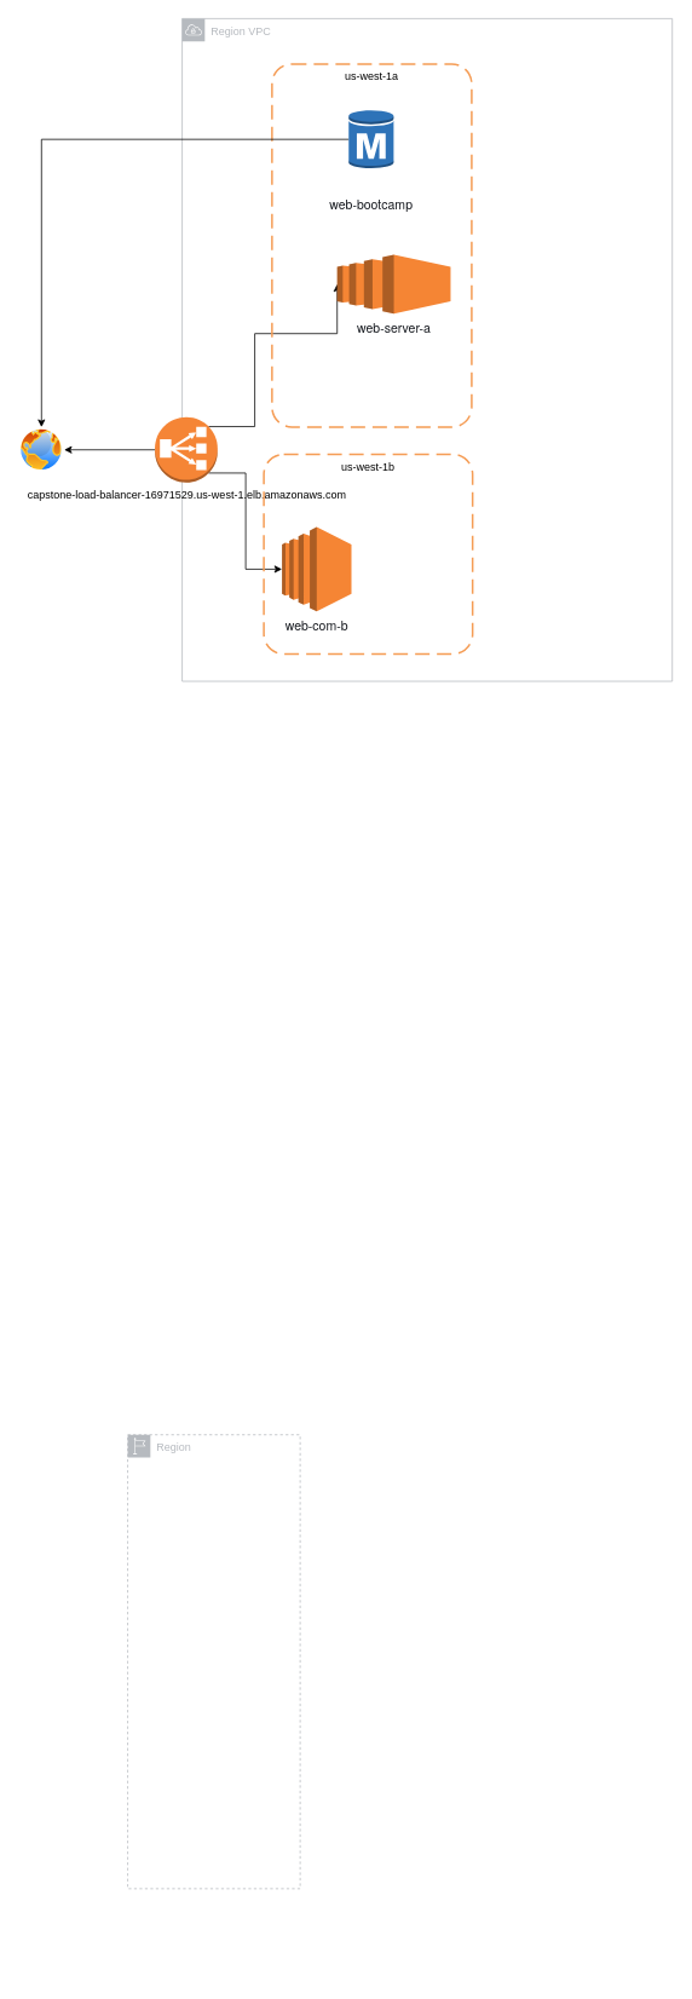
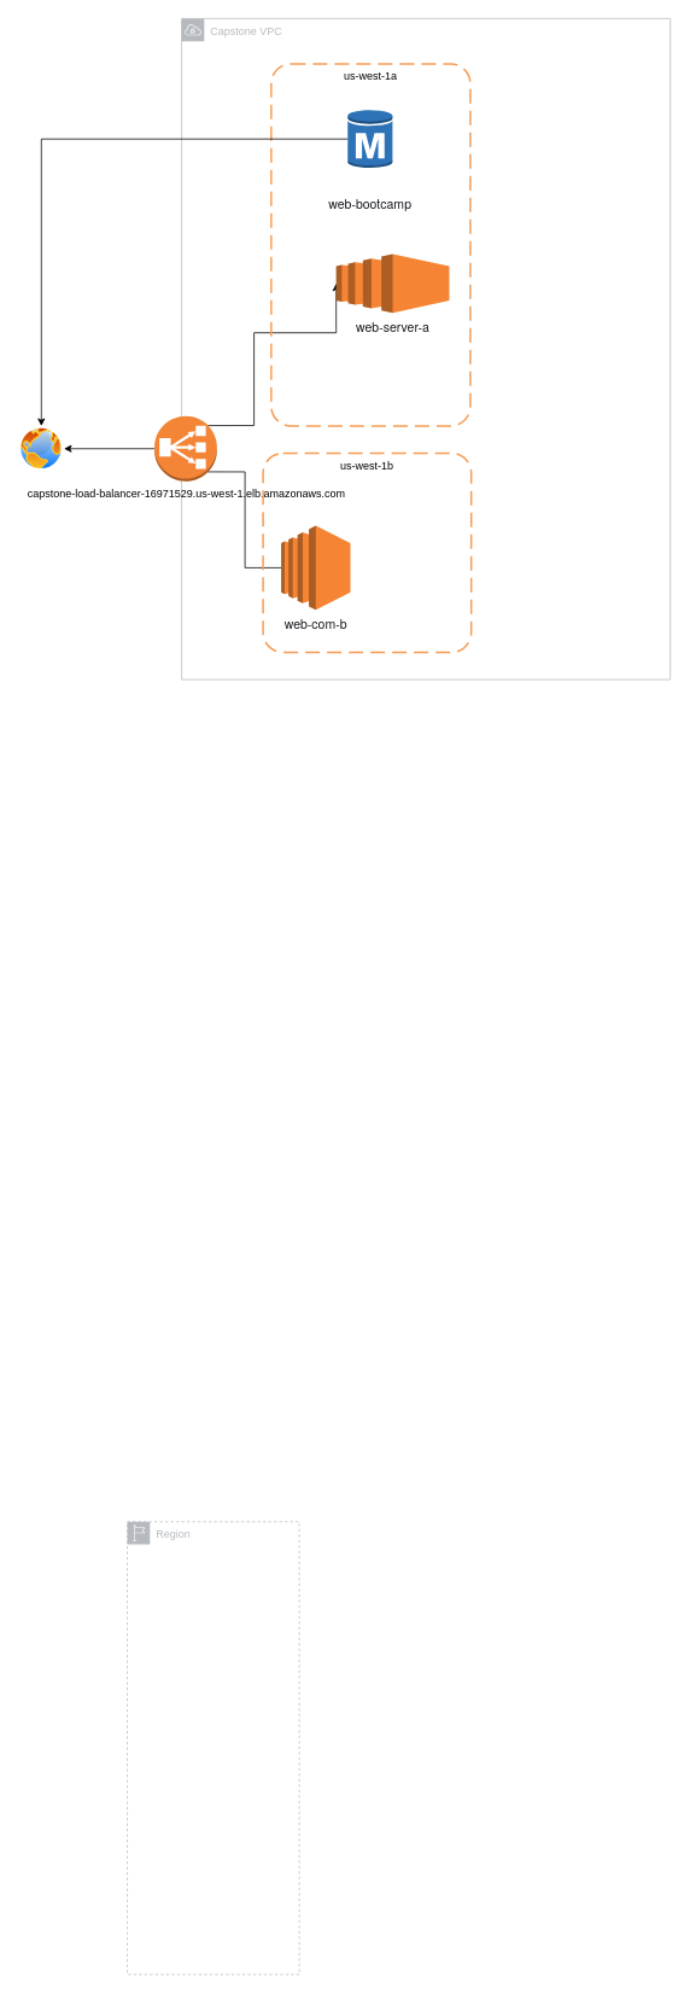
  <mxCell id="0" />
  <mxCell id="1" parent="0" />
- <mxCell id="2" value="Region VPC" style="sketch=0;outlineConnect=0;gradientColor=none;html=1;whiteSpace=wrap;fontSize=12;fontStyle=0;shape=mxgraph.aws4.group;grIcon=mxgraph.aws4.group_vpc;strokeColor=#B6BABF;fillColor=none;verticalAlign=top;align=left;spacingLeft=30;fontColor=#B6BABF;dashed=0;" parent="1" vertex="1"><mxGeometry x="200" y="20" width="540" height="730" as="geometry" /></mxCell>
- <mxCell id="3" value="Region" style="sketch=0;outlineConnect=0;gradientColor=none;html=1;whiteSpace=wrap;fontSize=12;fontStyle=0;shape=mxgraph.aws4.group;grIcon=mxgraph.aws4.group_region;strokeColor=#B6BABF;fillColor=none;verticalAlign=top;align=left;spacingLeft=30;fontColor=#B6BABF;dashed=1;" parent="1" vertex="1"><mxGeometry x="140" y="1580" width="190" height="500" as="geometry" /></mxCell>
- <mxCell id="4" style="edgeStyle=orthogonalEdgeStyle;rounded=0;orthogonalLoop=1;jettySize=auto;html=1;exitX=0.855;exitY=0.855;exitDx=0;exitDy=0;exitPerimeter=0;entryX=0;entryY=0.5;entryDx=0;entryDy=0;entryPerimeter=0;" parent="1" source="7" target="8" edge="1"><mxGeometry relative="1" as="geometry"><Array as="points"><mxPoint x="270" y="521" /><mxPoint x="270" y="627" /></Array></mxGeometry></mxCell>
+ <mxCell id="2" value="Capstone VPC" style="sketch=0;outlineConnect=0;gradientColor=none;html=1;whiteSpace=wrap;fontSize=12;fontStyle=0;shape=mxgraph.aws4.group;grIcon=mxgraph.aws4.group_vpc;strokeColor=#B6BABF;fillColor=none;verticalAlign=top;align=left;spacingLeft=30;fontColor=#B6BABF;dashed=0;" parent="1" vertex="1"><mxGeometry x="200" y="20" width="540" height="730" as="geometry" /></mxCell>
+ <mxCell id="3" value="Region" style="sketch=0;outlineConnect=0;gradientColor=none;html=1;whiteSpace=wrap;fontSize=12;fontStyle=0;shape=mxgraph.aws4.group;grIcon=mxgraph.aws4.group_region;strokeColor=#B6BABF;fillColor=none;verticalAlign=top;align=left;spacingLeft=30;fontColor=#B6BABF;dashed=1;" parent="1" vertex="1"><mxGeometry x="140" y="1680" width="190" height="500" as="geometry" /></mxCell>
+ <mxCell id="4" style="edgeStyle=orthogonalEdgeStyle;rounded=0;orthogonalLoop=1;jettySize=auto;html=1;exitX=0.855;exitY=0.855;exitDx=0;exitDy=0;exitPerimeter=0;entryX=0;entryY=0.5;entryDx=0;entryDy=0;entryPerimeter=0;endArrow=none;" parent="1" source="7" target="8" edge="1"><mxGeometry relative="1" as="geometry"><Array as="points"><mxPoint x="270" y="521" /><mxPoint x="270" y="627" /></Array></mxGeometry></mxCell>
  <mxCell id="5" style="edgeStyle=orthogonalEdgeStyle;rounded=0;orthogonalLoop=1;jettySize=auto;html=1;exitX=0.855;exitY=0.145;exitDx=0;exitDy=0;exitPerimeter=0;entryX=0;entryY=0.5;entryDx=0;entryDy=0;entryPerimeter=0;" parent="1" source="7" target="10" edge="1"><mxGeometry relative="1" as="geometry"><Array as="points"><mxPoint x="280" y="469" /><mxPoint x="280" y="367" /></Array></mxGeometry></mxCell>
  <mxCell id="6" style="edgeStyle=orthogonalEdgeStyle;rounded=0;orthogonalLoop=1;jettySize=auto;html=1;exitX=0;exitY=0.5;exitDx=0;exitDy=0;exitPerimeter=0;entryX=1;entryY=0.5;entryDx=0;entryDy=0;" parent="1" source="7" target="14" edge="1"><mxGeometry relative="1" as="geometry"><mxPoint x="70" y="495" as="targetPoint" /></mxGeometry></mxCell>
  <mxCell id="7" value="capstone-load-balancer-16971529.us-west-1.elb.amazonaws.com" style="outlineConnect=0;dashed=0;verticalLabelPosition=bottom;verticalAlign=top;align=center;html=1;shape=mxgraph.aws3.classic_load_balancer;fillColor=#F58536;gradientColor=none;rotation=0;" parent="1" vertex="1"><mxGeometry x="170" y="459" width="69" height="72" as="geometry" /></mxCell>
  <mxCell id="8" value="&lt;span style=&quot;color: rgb(22, 25, 31); font-family: &amp;quot;Amazon Ember&amp;quot;, &amp;quot;Helvetica Neue&amp;quot;, Roboto, Arial, sans-serif; font-size: 14px; font-style: normal; font-variant-ligatures: normal; font-variant-caps: normal; font-weight: 400; letter-spacing: normal; orphans: 2; text-align: start; text-indent: 0px; text-transform: none; widows: 2; word-spacing: 0px; -webkit-text-stroke-width: 0px; background-color: rgb(255, 255, 255); text-decoration-thickness: initial; text-decoration-style: initial; text-decoration-color: initial; float: none; display: inline !important;&quot;&gt;web-com-b&lt;/span&gt;" style="outlineConnect=0;dashed=0;verticalLabelPosition=bottom;verticalAlign=top;align=center;html=1;shape=mxgraph.aws3.ec2;fillColor=#F58534;gradientColor=none;" parent="1" vertex="1"><mxGeometry x="310" y="580" width="76.5" height="93" as="geometry" /></mxCell>
  <mxCell id="9" value="us-west-1a" style="rounded=1;arcSize=10;dashed=1;strokeColor=#F59D56;fillColor=none;gradientColor=none;dashPattern=8 4;strokeWidth=2;verticalAlign=top;" parent="1" vertex="1"><mxGeometry x="299" y="70" width="220" height="400" as="geometry" /></mxCell>
  <mxCell id="10" value="&lt;meta charset=&quot;utf-8&quot;&gt;&lt;span style=&quot;color: rgb(22, 25, 31); font-family: &amp;quot;Amazon Ember&amp;quot;, &amp;quot;Helvetica Neue&amp;quot;, Roboto, Arial, sans-serif; font-size: 14px; font-style: normal; font-variant-ligatures: normal; font-variant-caps: normal; font-weight: 400; letter-spacing: normal; orphans: 2; text-align: start; text-indent: 0px; text-transform: none; widows: 2; word-spacing: 0px; -webkit-text-stroke-width: 0px; background-color: rgb(255, 255, 255); text-decoration-thickness: initial; text-decoration-style: initial; text-decoration-color: initial; float: none; display: inline !important;&quot;&gt;web-server-a&lt;/span&gt;" style="outlineConnect=0;dashed=0;verticalLabelPosition=bottom;verticalAlign=top;align=center;html=1;shape=mxgraph.aws3.ec2;fillColor=#F58534;gradientColor=none;" parent="1" vertex="1"><mxGeometry x="370.75" y="280" width="125" height="65" as="geometry" /></mxCell>
  <mxCell id="11" style="edgeStyle=orthogonalEdgeStyle;rounded=0;orthogonalLoop=1;jettySize=auto;html=1;" parent="1" source="12" target="14" edge="1"><mxGeometry relative="1" as="geometry" /></mxCell>
  <mxCell id="12" value="&lt;div style=&quot;box-sizing: border-box; padding: 1rem 0px; color: rgb(22, 25, 31); font-family: &amp;quot;Amazon Ember&amp;quot;, &amp;quot;Helvetica Neue&amp;quot;, Roboto, Arial, sans-serif; font-size: 14px; text-align: start; background-color: rgb(255, 255, 255); line-height: 100%;&quot;&gt;&lt;div style=&quot;box-sizing: border-box; line-height: 100%;&quot; class=&quot;awsui-form-field&quot;&gt;&lt;div style=&quot;padding-top: 0.5rem; line-height: 100%;&quot; class=&quot;awsui-grid awsui-form-field-controls&quot;&gt;&lt;div style=&quot;box-sizing: border-box; display: flex; flex-wrap: wrap; margin: -1rem;&quot; class=&quot;awsui-row&quot;&gt;&lt;div style=&quot;box-sizing: border-box; position: relative; -webkit-box-flex: 0; flex: 0 0 100%; max-width: 100%; min-width: 0px; word-break: break-word; padding: 1rem; line-height: 100%;&quot; class=&quot;awsui-form-field-control col-xxxs-12 col-xs-9&quot;&gt;web-bootcamp&lt;/div&gt;&lt;/div&gt;&lt;/div&gt;&lt;/div&gt;&lt;/div&gt;" style="outlineConnect=0;dashed=0;verticalLabelPosition=bottom;verticalAlign=top;align=center;html=1;shape=mxgraph.aws3.rds_db_instance;fillColor=#2E73B8;gradientColor=none;" parent="1" vertex="1"><mxGeometry x="383.5" y="120" width="49.5" height="66" as="geometry" /></mxCell>
  <mxCell id="13" value="us-west-1b" style="rounded=1;arcSize=10;dashed=1;strokeColor=#F59D56;fillColor=none;gradientColor=none;dashPattern=8 4;strokeWidth=2;verticalAlign=top;" parent="1" vertex="1"><mxGeometry x="290" y="500" width="230" height="220" as="geometry" /></mxCell>
  <mxCell id="14" value="" style="aspect=fixed;perimeter=ellipsePerimeter;html=1;align=center;shadow=0;dashed=0;spacingTop=3;image;image=img/lib/active_directory/internet_globe.svg;" parent="1" vertex="1"><mxGeometry x="20" y="470" width="50" height="50" as="geometry" /></mxCell>
